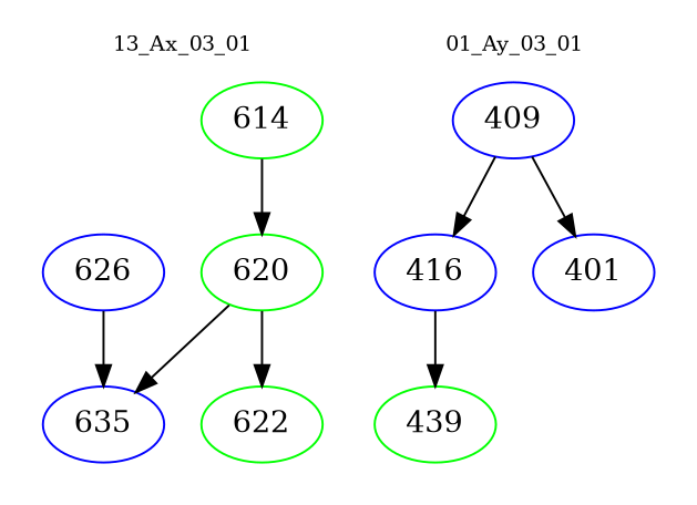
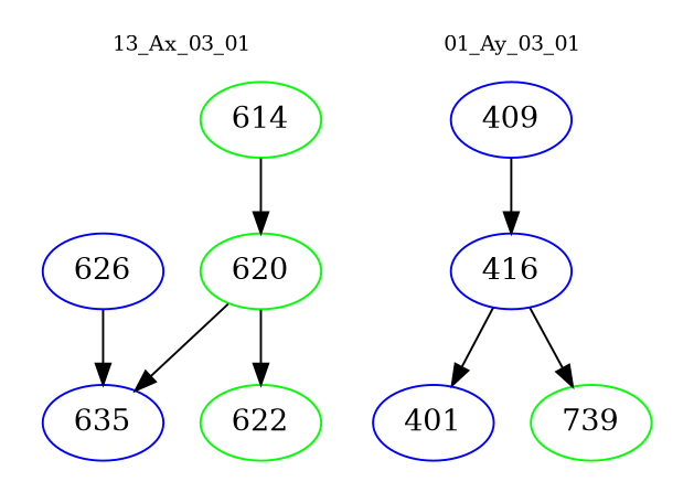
  digraph {
    node [color=blue]
    edge [color=black]
    n1 [color=green label=614]
    n2 [color=green label=620]
    n3 [color=green label=622]
    n4 [label=626]
    n5 [label=635]
    n6 [label=409]
    n7 [label=416]
    n8 [label=401]
-   n9 [color=green label=439]
+   n9 [color=green label=739]
    subgraph cluster_1 {
      color=white
      fontsize=10
      label="13_Ax_03_01"
      n1
      n2
      n3
      n4
      n5
    }
    subgraph cluster_2 {
      color=white
      fontsize=10
      label="01_Ay_03_01"
      n6
      n7
      n8
      n9
    }
    n1 -> n2
    n2 -> n3
    n2 -> n5
    n4 -> n5
    n6 -> n7
-   n6 -> n8
+   n7 -> n8
    n7 -> n9
  }
